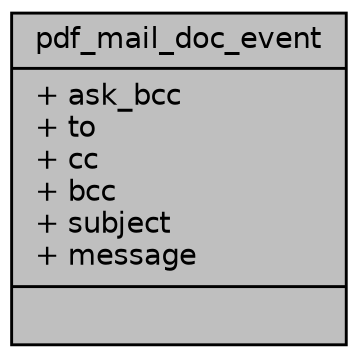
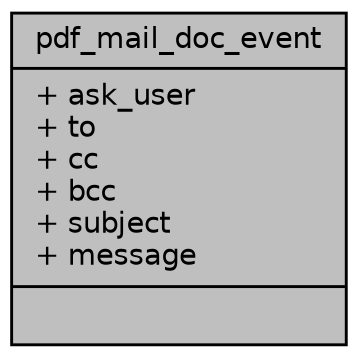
  digraph {
-   n1 [color=black fillcolor=grey75 fontcolor=black fontname=Helvetica fontsize=10 height=0.2 label="{pdf_mail_doc_event\n|+ ask_bcc\l+ to\l+ cc\l+ bcc\l+ subject\l+ message\l|}" shape=record style=filled width=0.4]
+   n1 [color=black fillcolor=grey75 fontcolor=black fontname=Helvetica fontsize=10 height=0.2 label="{pdf_mail_doc_event\n|+ ask_user\l+ to\l+ cc\l+ bcc\l+ subject\l+ message\l|}" shape=record style=filled width=0.4]
  }
